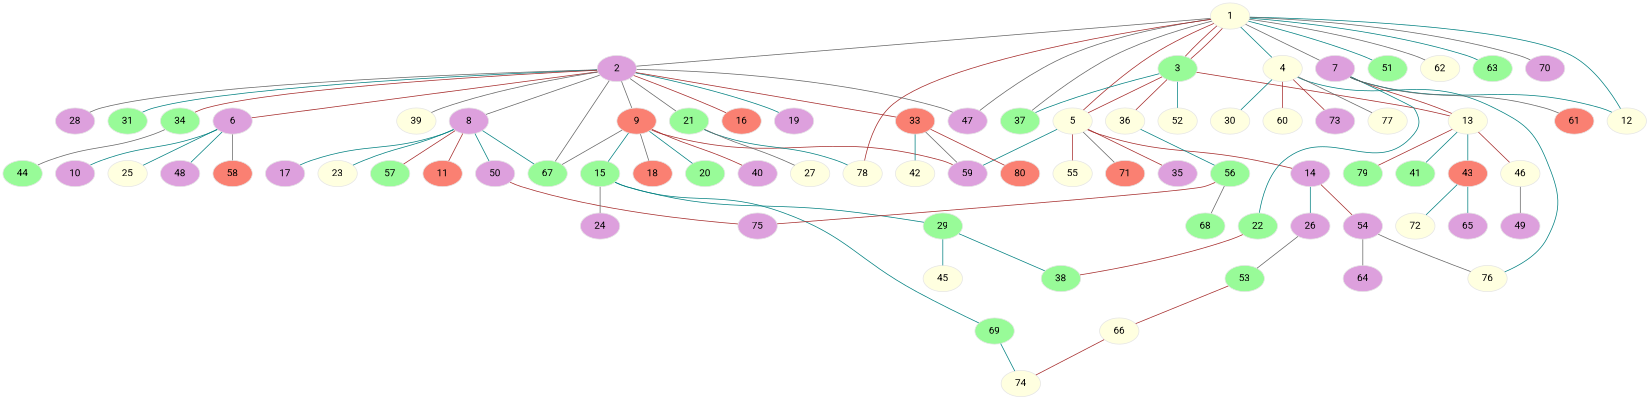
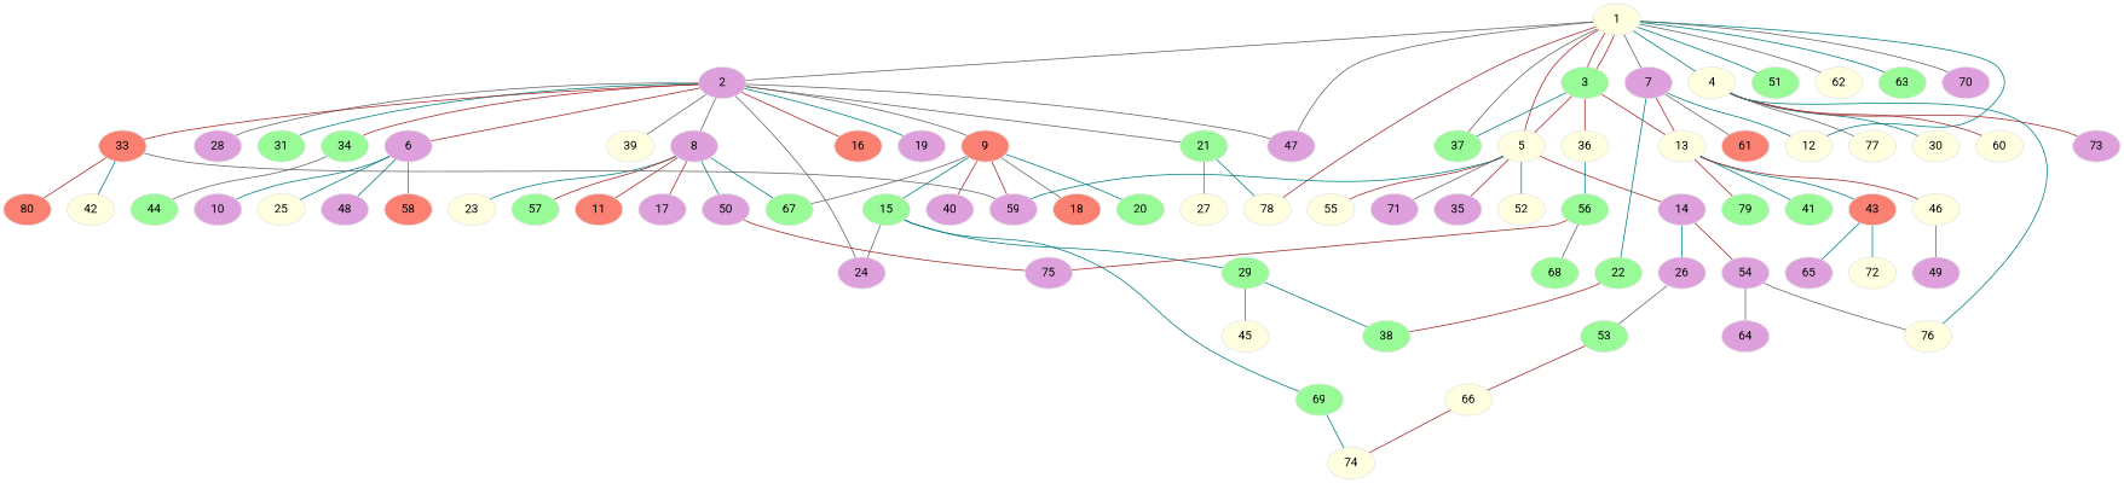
  graph {
    fontname=Roboto
    node [color=gray90 fillcolor=plum fontname=Roboto style=filled]
    edge [color=teal fontname=Roboto]
    1 [fillcolor=lightyellow]
    2
    3 [fillcolor=palegreen]
    4 [fillcolor=lightyellow]
    5 [fillcolor=lightyellow]
    7
    12 [fillcolor=lightyellow]
    37 [fillcolor=palegreen]
    47
    51 [fillcolor=palegreen]
    62 [fillcolor=lightyellow]
    63 [fillcolor=palegreen]
    70
    78 [fillcolor=lightyellow]
    6
    8
    9 [fillcolor=salmon]
    16 [fillcolor=salmon]
    19
    21 [fillcolor=palegreen]
    24
    28
    31 [fillcolor=palegreen]
    33 [fillcolor=salmon]
    34 [fillcolor=palegreen]
    39 [fillcolor=lightyellow]
    13 [fillcolor=lightyellow]
    36 [fillcolor=lightyellow]
    30 [fillcolor=lightyellow]
    60 [fillcolor=lightyellow]
    73
    76 [fillcolor=lightyellow]
    77 [fillcolor=lightyellow]
    14
    35
    52 [fillcolor=lightyellow]
    55 [fillcolor=lightyellow]
    59
-   71 [fillcolor=salmon]
+   71
    22 [fillcolor=palegreen]
    61 [fillcolor=salmon]
    10
    25 [fillcolor=lightyellow]
    48
    58 [fillcolor=salmon]
    11 [fillcolor=salmon]
    17
    23 [fillcolor=lightyellow]
    50
    57 [fillcolor=palegreen]
    67 [fillcolor=palegreen]
    15 [fillcolor=palegreen]
    18 [fillcolor=salmon]
    20 [fillcolor=palegreen]
    40
    27 [fillcolor=lightyellow]
    42 [fillcolor=lightyellow]
    80 [fillcolor=salmon]
    44 [fillcolor=palegreen]
    41 [fillcolor=palegreen]
    43 [fillcolor=salmon]
    46 [fillcolor=lightyellow]
    79 [fillcolor=palegreen]
    56 [fillcolor=palegreen]
    26
    54
    38 [fillcolor=palegreen]
    75
    29 [fillcolor=palegreen]
    69 [fillcolor=palegreen]
    65
    72 [fillcolor=lightyellow]
    49
    53 [fillcolor=palegreen]
    64
    45 [fillcolor=lightyellow]
    74 [fillcolor=lightyellow]
    66 [fillcolor=lightyellow]
    68 [fillcolor=palegreen]
    1 -- 2 [color=gray40]
    1 -- 3 [color=brown]
    1 -- 3 [color=brown]
    1 -- 4
    1 -- 5 [color=brown]
    1 -- 7 [color=gray40]
    1 -- 12
    1 -- 37 [color=gray40]
    1 -- 47 [color=gray40]
    1 -- 51
    1 -- 62 [color=gray40]
    1 -- 63
    1 -- 70 [color=gray40]
    1 -- 78 [color=brown]
    2 -- 47 [color=gray40]
    2 -- 6 [color=brown]
    2 -- 8 [color=gray40]
    2 -- 9 [color=gray40]
    2 -- 16 [color=brown]
    2 -- 19
    2 -- 21 [color=gray40]
-   2 -- 67 [color=gray40]
+   2 -- 24 [color=gray40]
    2 -- 28 [color=gray40]
    2 -- 31
    2 -- 33 [color=brown]
    2 -- 34 [color=brown]
    2 -- 39 [color=gray40]
    3 -- 5 [color=brown]
    3 -- 37
    3 -- 13 [color=brown]
    3 -- 36 [color=brown]
    4 -- 30
    4 -- 60 [color=brown]
    4 -- 73 [color=brown]
    4 -- 76
    4 -- 77 [color=gray40]
    5 -- 14 [color=brown]
    5 -- 35 [color=brown]
-   3 -- 52
+   5 -- 52
    5 -- 55 [color=brown]
    5 -- 59
    5 -- 71 [color=gray40]
    7 -- 12
    7 -- 13 [color=brown]
    7 -- 22
    7 -- 61 [color=gray40]
    6 -- 10
    6 -- 25
    6 -- 48
    6 -- 58 [color=gray40]
    8 -- 11 [color=brown]
-   8 -- 17
+   8 -- 17 [color=brown]
    8 -- 23
    8 -- 50
    8 -- 57 [color=brown]
    8 -- 67
    9 -- 59 [color=brown]
    9 -- 67 [color=gray40]
    9 -- 15
    9 -- 18 [color=gray40]
    9 -- 20
    9 -- 40 [color=brown]
    21 -- 78
    21 -- 27 [color=gray40]
    33 -- 59 [color=gray40]
    33 -- 42
    33 -- 80 [color=brown]
    34 -- 44 [color=gray40]
    13 -- 41
    13 -- 43
    13 -- 46 [color=brown]
    13 -- 79 [color=brown]
    36 -- 56
    14 -- 26
    14 -- 54 [color=brown]
    22 -- 38 [color=brown]
    50 -- 75 [color=brown]
    15 -- 24 [color=gray40]
    15 -- 29
    15 -- 69
    43 -- 65
    43 -- 72
    46 -- 49 [color=gray40]
    56 -- 75 [color=brown]
    56 -- 68 [color=gray40]
    26 -- 53 [color=gray40]
    54 -- 76 [color=gray40]
    54 -- 64 [color=gray40]
    29 -- 38
    29 -- 45
    69 -- 74
    53 -- 66 [color=brown]
    66 -- 74 [color=brown]
  }
